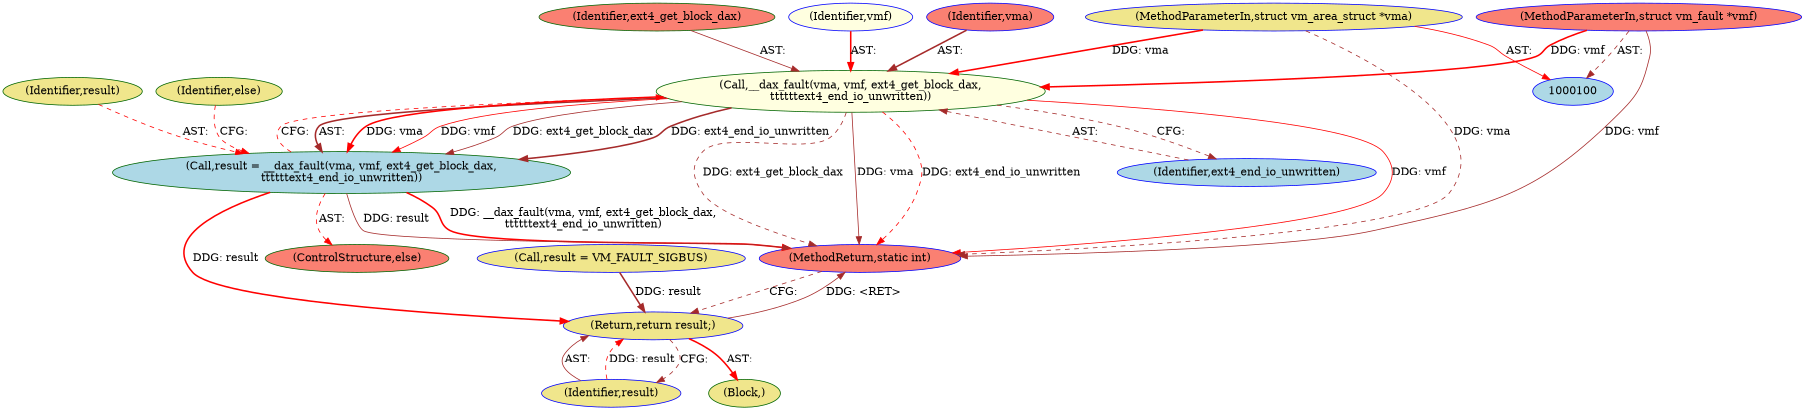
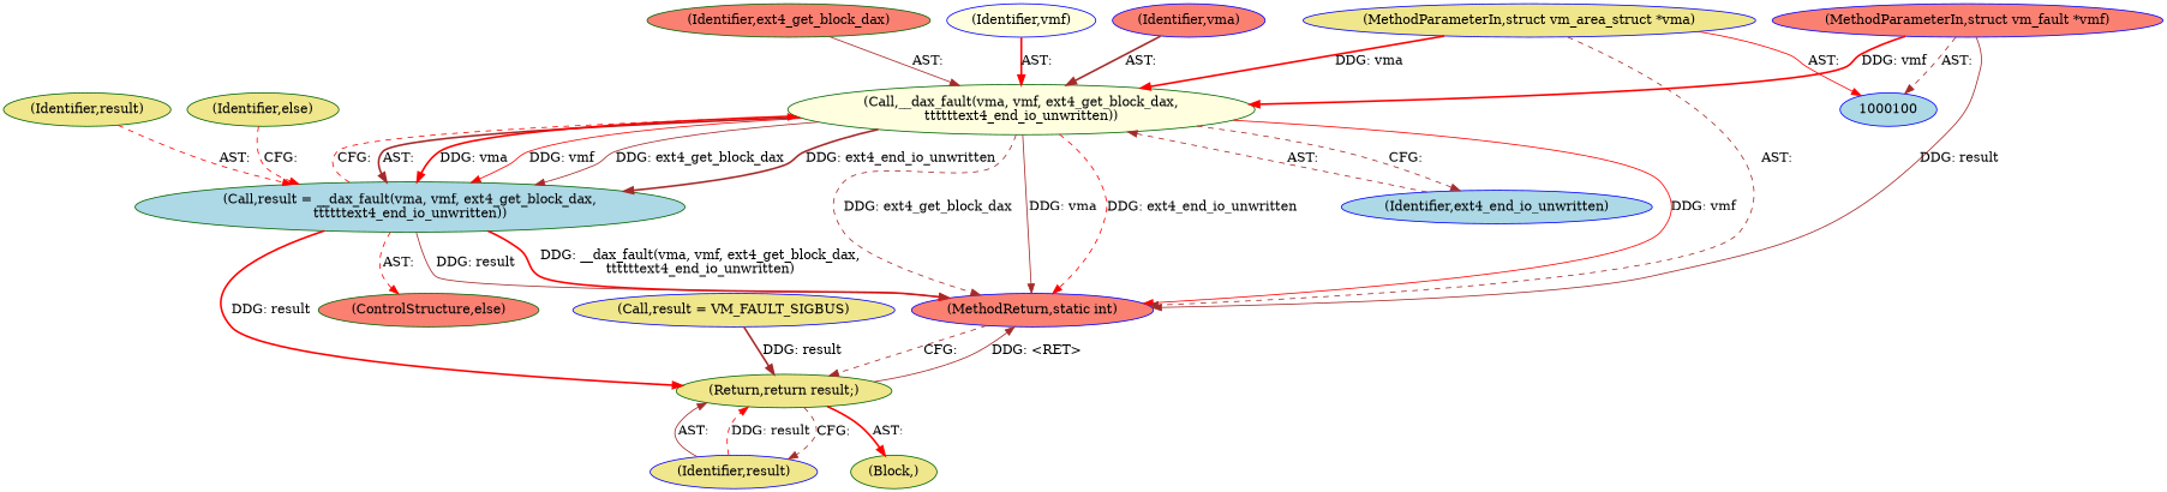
  digraph {
    node [color=blue fillcolor=khaki style=filled]
    edge [color=brown style=dashed]
    n1 [color=darkgreen fillcolor=lightyellow label="(Call,__dax_fault(vma, vmf, ext4_get_block_dax,\n\t\t\t\t\t\text4_end_io_unwritten))"]
    n2 [color=darkgreen fillcolor=lightblue label="(Call,result = __dax_fault(vma, vmf, ext4_get_block_dax,\n\t\t\t\t\t\text4_end_io_unwritten))"]
    n3 [fillcolor=lightblue label="(Identifier,ext4_end_io_unwritten)"]
    n4 [fillcolor=salmon label="(MethodReturn,static int)"]
-   n5 [label="(Return,return result;)"]
+   n5 [color=darkgreen label="(Return,return result;)"]
    n6 [color=darkgreen fillcolor=salmon label="(ControlStructure,else)"]
    n7 [label="(MethodParameterIn,struct vm_area_struct *vma)"]
    1000100 [fillcolor=lightblue]
    n9 [fillcolor=salmon label="(MethodParameterIn,struct vm_fault *vmf)"]
    n10 [label="(Identifier,result)"]
    n11 [color=darkgreen label="(Block,)"]
    n12 [color=darkgreen fillcolor=salmon label="(Identifier,ext4_get_block_dax)"]
    n13 [fillcolor=lightyellow label="(Identifier,vmf)"]
    n14 [color=darkgreen label="(Identifier,result)"]
    n15 [fillcolor=salmon label="(Identifier,vma)"]
    n16 [color=darkgreen label="(Identifier,else)"]
    n17 [label="(Call,result = VM_FAULT_SIGBUS)"]
    n1 -> n2 [label="AST: " style=bold]
    n1 -> n2 [color=red label="DDG: vma" style=bold]
    n1 -> n2 [color=red label="DDG: vmf" style=solid]
    n1 -> n2 [label="DDG: ext4_get_block_dax" style=solid]
    n1 -> n2 [label="DDG: ext4_end_io_unwritten" style=bold]
    n1 -> n3 [label="CFG: "]
    n1 -> n4 [color=red label="DDG: vmf" style=solid]
    n1 -> n4 [label="DDG: ext4_get_block_dax"]
    n1 -> n4 [label="DDG: vma" style=solid]
    n1 -> n4 [color=red label="DDG: ext4_end_io_unwritten"]
    n2 -> n1 [color=red label="CFG: "]
    n2 -> n4 [color=red label="DDG: __dax_fault(vma, vmf, ext4_get_block_dax,\n\t\t\t\t\t\text4_end_io_unwritten)" style=bold]
    n2 -> n4 [label="DDG: result" style=solid]
    n2 -> n5 [color=red label="DDG: result" style=bold]
    n2 -> n6 [color=red label="AST: "]
    n3 -> n1 [label="AST: "]
    n4 -> n5 [label="CFG: "]
    n5 -> n4 [label="DDG: <RET>" style=solid]
    n5 -> n10 [label="CFG: "]
    n5 -> n11 [color=red label="AST: " style=bold]
    n7 -> n1 [color=red label="DDG: vma" style=bold]
-   n7 -> n4 [label="DDG: vma"]
+   n7 -> n4 [label="AST: "]
    n7 -> 1000100 [color=red label="AST: " style=solid]
    n9 -> n1 [color=red label="DDG: vmf" style=bold]
-   n9 -> n4 [label="DDG: vmf" style=solid]
+   n9 -> n4 [label="DDG: result" style=solid]
    n9 -> 1000100 [label="AST: "]
    n10 -> n5 [label="AST: " style=solid]
    n10 -> n5 [color=red label="DDG: result"]
    n12 -> n1 [label="AST: " style=solid]
    n13 -> n1 [color=red label="AST: " style=bold]
    n14 -> n2 [color=red label="AST: "]
    n15 -> n1 [label="AST: " style=bold]
    n16 -> n2 [color=red label="CFG: "]
    n17 -> n5 [label="DDG: result" style=bold]
  }
